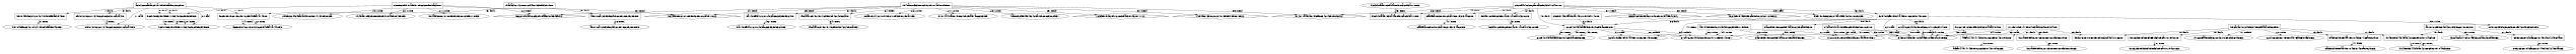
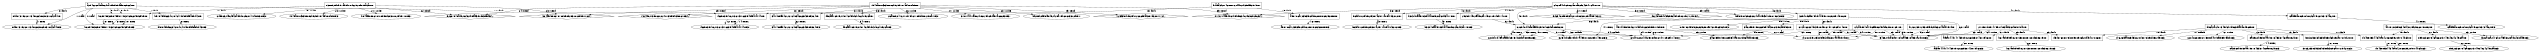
  digraph {
    engine=neato
    fixedsize=false
    fontsize=10
    nodesep=0.3
    rankdir=TB
    ranksep=0
    splines=true
    node [node_type=Process shape=ellipse]
    "'8fd073192c01734ec66b86b8310ca2a4_F3'" [node_type=File]
    "'a25422c8a5a96d1a15b559daf0825c6b_P'" [shape=box]
    "'b68b4ee3258455977dc346d66d5d65b5_F3'" [node_type=File]
    "'8fd073192c01734ec66b86b8310ca2a4_P'" [shape=box]
    "'b68b4ee3258455977dc346d66d5d65b5_P'" [shape=box]
    "'b57e45bf6634c184c47dd89bf5aebd43_P'" [shape=box]
    "'f6c50391b621361f2762354bf5a7a74b_P'" [shape=box]
    "'b57e45bf6634c184c47dd89bf5aebd43_F3'" [node_type=File]
    "'f6c50391b621361f2762354bf5a7a74b_F3'" [node_type=File]
    "'f1ada3b2142e8e761f4bc1b35dfd297b_P'" [shape=box]
    "'a98706a72353f8cdbb60ee1ece252eee_P'" [shape=box]
    "'a98706a72353f8cdbb60ee1ece252eee_F3'" [node_type=File]
    "'03ee929bf797ab9b7ed62528f805aca0_P'" [shape=box]
    "'2d99c324f645a2addd0cd6e147db8938_F3'" [node_type=file]
    "'1b45ae10f339e8ecb525d1e7a5b8e4e9_F3'" [node_type=file]
    "'b84afd8e867870895ed2e300029b5118_F3'" [node_type=file]
    "'52c87e48adb26d32f1efaf3d0de3d5fd_S'" [node_type=Socket shape=diamond]
    "'b84afd8e867870895ed2e300029b5118_S'" [node_type=Socket shape=diamond]
    "'1b45ae10f339e8ecb525d1e7a5b8e4e9_P'" [shape=box]
    "'26a5092472270d79bc7185bb98c198a7_F3'" [node_type=file]
    "'37814a41fa867becc79bc5da57a66693_F3'" [node_type=file]
    "'bf2eeb2f554fe49242ea19b686c9302f_F1'" [node_type=file]
    "'725f351bde29b12c66b9ab3e7d328777_S'" [node_type=Socket shape=diamond]
    "'7bd4f827398c20224013959f135867e9_S'" [node_type=Socket shape=diamond]
    "'3a148effd4c1221c483a66c3d3985364_P'" [shape=box]
    "'fb6afa16975275146d5bdcb46c4052ca_P'" [shape=box]
    "'d14c71aa5dd67b5bfe63467f69cdcd6d_S'" [node_type=Socket shape=diamond]
    "'3a148effd4c1221c483a66c3d3985364_F3'" [node_type=File]
    "'fb6afa16975275146d5bdcb46c4052ca_F3'" [node_type=File]
    n30 [label="'2b20ff41b65ec2a80a52f643941c4be1_P'" shape=box]
    "'5dc9468b9853ac210d86920254a95423_S'" [node_type=Socket shape=diamond]
    "'f024e9054d3fc596aeb8b820bc712d09_S'" [node_type=Socket shape=diamond]
    "'955790d6963e224da1f9f340d807ecd2_F3'" [node_type=file]
    "'cfadf5a08c500b0cdca75c6193734a62_P'" [shape=box]
    "'56fdb1c05b9c25387a2971a09a7d3202_P'" [shape=box]
    "'b3cb40faa97e3ba4a88f82ca6dd3a17e_P'" [shape=box]
    "'32540dcff875bd7a495018ce2e514906_P'" [shape=box]
    "'60c940d49a8affddc5151b69f0a8ee96_P'" [shape=box]
    "'cfadf5a08c500b0cdca75c6193734a62_F3'" [node_type=File]
    "'56fdb1c05b9c25387a2971a09a7d3202_F3'" [node_type=File]
    "'b3cb40faa97e3ba4a88f82ca6dd3a17e_F3'" [node_type=File]
    "'32540dcff875bd7a495018ce2e514906_F3'" [node_type=file]
    "'0de782d954636e2f6e80fb460db6392b_F3'" [node_type=file]
    "'3a6055919eccce554da3067396abfde3_P'" [shape=box]
    "'67ca762e24dd2508d5067d71c969b148_P'" [shape=box]
    "'543e27fca3d5718bcaae518ae30a2d0e_F3'" [node_type=file]
    "'60c940d49a8affddc5151b69f0a8ee96_F3'" [node_type=File]
    "'67ca762e24dd2508d5067d71c969b148_F1'" [node_type=file]
    "'3a6055919eccce554da3067396abfde3_F3'" [node_type=file]
    "'f12cc139125309f9d2fd63c7abaf157f_F1'" [node_type=file]
    "'2525d74fc1ffad6da145c1091f8f7740_P'" [shape=box]
    "'2705e1de91475507be3adf26db89794b_P'" [shape=box]
    "'b67aeb999b8287c58888e1c80f83e619_P'" [shape=box]
    "'af5a044d1474390902c6c558743019b6_P'" [shape=box]
    "'d5d8768807e30e908906f20f454c7086_P'" [shape=box]
    "'b67aeb999b8287c58888e1c80f83e619_F3'" [node_type=File]
    "'af5a044d1474390902c6c558743019b6_F3'" [node_type=File]
    "'b96a2ac401345d6b7b5c3fdaba0d56e5_P'" [shape=box]
    "'d76265aaec5d53220d807839cf0567f9_F3'" [node_type=file]
    "'c2848688eec715ee0f4b75fb5597ff8b_F3'" [node_type=file]
    "'ea3960b9850aa198184533746eae0e2b_P'" [shape=box]
    "'50c325303b335b550f6bc96a07c19d20_P'" [shape=box]
    "'d045e05344349a84206e699209704b6b_P'" [shape=box]
    "'ea3960b9850aa198184533746eae0e2b_F3'" [node_type=File]
    "'50c325303b335b550f6bc96a07c19d20_F3'" [node_type=File]
    "'d045e05344349a84206e699209704b6b_F3'" [node_type=File]
    "'ab1e12c999c348f42c19f296607e0ee2_P'" [shape=box]
    "'8992c36e7e46a66673749c4e242496da_P'" [shape=box]
    n69 [label="'fc82acca2476b27a5b3c28ad6483f4f9_F3'" node_type=file]
    "'8992c36e7e46a66673749c4e242496da_F3'" [node_type=File]
    "'a57d4ebebed627dddbdc665deb5115de_P'" [shape=box]
    "'c42ab8b40a7d65f58cd9dbf60b881691_P'" [shape=box]
    "'f12cc139125309f9d2fd63c7abaf157f_P'" [shape=box]
    "'a25422c8a5a96d1a15b559daf0825c6b_P'" -> "'8fd073192c01734ec66b86b8310ca2a4_F3'" [label="1: read"]
    "'a25422c8a5a96d1a15b559daf0825c6b_P'" -> "'b68b4ee3258455977dc346d66d5d65b5_F3'" [label="2: read"]
    "'a25422c8a5a96d1a15b559daf0825c6b_P'" -> "'8fd073192c01734ec66b86b8310ca2a4_P'" [label="3: fork"]
    "'a25422c8a5a96d1a15b559daf0825c6b_P'" -> "'b68b4ee3258455977dc346d66d5d65b5_P'" [label="5: fork"]
    "'a25422c8a5a96d1a15b559daf0825c6b_P'" -> "'b68b4ee3258455977dc346d66d5d65b5_P'" [label="9: fork"]
    "'a25422c8a5a96d1a15b559daf0825c6b_P'" -> "'b57e45bf6634c184c47dd89bf5aebd43_P'" [label="7: fork"]
    "'a25422c8a5a96d1a15b559daf0825c6b_P'" -> "'f6c50391b621361f2762354bf5a7a74b_P'" [label="11: fork"]
    "'8fd073192c01734ec66b86b8310ca2a4_P'" -> "'8fd073192c01734ec66b86b8310ca2a4_F3'" [label="4: exec"]
    "'b68b4ee3258455977dc346d66d5d65b5_P'" -> "'b68b4ee3258455977dc346d66d5d65b5_F3'" [label="6: exec"]
    "'b68b4ee3258455977dc346d66d5d65b5_P'" -> "'b68b4ee3258455977dc346d66d5d65b5_F3'" [label="10: exec"]
    "'b68b4ee3258455977dc346d66d5d65b5_P'" -> "'b68b4ee3258455977dc346d66d5d65b5_F3'" [label="18: exec"]
    "'b57e45bf6634c184c47dd89bf5aebd43_P'" -> "'b57e45bf6634c184c47dd89bf5aebd43_F3'" [label="8: exec"]
    "'f6c50391b621361f2762354bf5a7a74b_P'" -> "'f6c50391b621361f2762354bf5a7a74b_F3'" [label="12: exec"]
    "'f6c50391b621361f2762354bf5a7a74b_P'" -> "'f6c50391b621361f2762354bf5a7a74b_F3'" [label="14: exec"]
    "'f1ada3b2142e8e761f4bc1b35dfd297b_P'" -> "'f6c50391b621361f2762354bf5a7a74b_P'" [label="13: fork"]
    "'f1ada3b2142e8e761f4bc1b35dfd297b_P'" -> "'a98706a72353f8cdbb60ee1ece252eee_P'" [label="15: fork"]
    "'a98706a72353f8cdbb60ee1ece252eee_P'" -> "'a98706a72353f8cdbb60ee1ece252eee_F3'" [label="16: exec"]
    "'03ee929bf797ab9b7ed62528f805aca0_P'" -> "'b68b4ee3258455977dc346d66d5d65b5_P'" [label="17: fork"]
    "'03ee929bf797ab9b7ed62528f805aca0_P'" -> "'2d99c324f645a2addd0cd6e147db8938_F3'" [label="19: write"]
    "'03ee929bf797ab9b7ed62528f805aca0_P'" -> "'1b45ae10f339e8ecb525d1e7a5b8e4e9_F3'" [label="20: write"]
    "'03ee929bf797ab9b7ed62528f805aca0_P'" -> "'b84afd8e867870895ed2e300029b5118_F3'" [label="21: write"]
    "'03ee929bf797ab9b7ed62528f805aca0_P'" -> "'52c87e48adb26d32f1efaf3d0de3d5fd_S'" [label="22: send"]
    "'03ee929bf797ab9b7ed62528f805aca0_P'" -> "'b84afd8e867870895ed2e300029b5118_S'" [label="23: send"]
    "'1b45ae10f339e8ecb525d1e7a5b8e4e9_P'" -> "'52c87e48adb26d32f1efaf3d0de3d5fd_S'" [label="24: send"]
    "'1b45ae10f339e8ecb525d1e7a5b8e4e9_P'" -> "'b84afd8e867870895ed2e300029b5118_S'" [label="25: send"]
    "'1b45ae10f339e8ecb525d1e7a5b8e4e9_P'" -> "'26a5092472270d79bc7185bb98c198a7_F3'" [label="26: write"]
    "'1b45ae10f339e8ecb525d1e7a5b8e4e9_P'" -> "'37814a41fa867becc79bc5da57a66693_F3'" [label="27: write"]
    "'1b45ae10f339e8ecb525d1e7a5b8e4e9_P'" -> "'bf2eeb2f554fe49242ea19b686c9302f_F1'" [label="28: write"]
    "'1b45ae10f339e8ecb525d1e7a5b8e4e9_P'" -> "'725f351bde29b12c66b9ab3e7d328777_S'" [label="29: send"]
    "'1b45ae10f339e8ecb525d1e7a5b8e4e9_P'" -> "'7bd4f827398c20224013959f135867e9_S'" [label="30: send"]
    "'1b45ae10f339e8ecb525d1e7a5b8e4e9_P'" -> "'3a148effd4c1221c483a66c3d3985364_P'" [label="31: fork"]
-   "'1b45ae10f339e8ecb525d1e7a5b8e4e9_P'" -> "'fb6afa16975275146d5bdcb46c4052ca_P'" [label="61: exec"]
+   "'1b45ae10f339e8ecb525d1e7a5b8e4e9_P'" -> "'fb6afa16975275146d5bdcb46c4052ca_P'" [label="33: fork"]
    "'1b45ae10f339e8ecb525d1e7a5b8e4e9_P'" -> "'d14c71aa5dd67b5bfe63467f69cdcd6d_S'" [label="35: send"]
    "'3a148effd4c1221c483a66c3d3985364_P'" -> "'3a148effd4c1221c483a66c3d3985364_F3'" [label="32: exec"]
    "'fb6afa16975275146d5bdcb46c4052ca_P'" -> "'fb6afa16975275146d5bdcb46c4052ca_F3'" [label="34: exec"]
    n30 -> "'d14c71aa5dd67b5bfe63467f69cdcd6d_S'" [label="36: send"]
    n30 -> "'5dc9468b9853ac210d86920254a95423_S'" [label="37: send"]
    n30 -> "'f024e9054d3fc596aeb8b820bc712d09_S'" [label="38: send"]
    n30 -> "'955790d6963e224da1f9f340d807ecd2_F3'" [label="39: read"]
    n30 -> "'cfadf5a08c500b0cdca75c6193734a62_P'" [label="40: fork"]
    n30 -> "'56fdb1c05b9c25387a2971a09a7d3202_P'" [label="42: fork"]
    n30 -> "'b3cb40faa97e3ba4a88f82ca6dd3a17e_P'" [label="44: fork"]
    n30 -> "'32540dcff875bd7a495018ce2e514906_P'" [label="46: fork"]
    n30 -> "'60c940d49a8affddc5151b69f0a8ee96_P'" [label="48: fork"]
    "'cfadf5a08c500b0cdca75c6193734a62_P'" -> "'cfadf5a08c500b0cdca75c6193734a62_F3'" [label="41: exec"]
    "'56fdb1c05b9c25387a2971a09a7d3202_P'" -> "'56fdb1c05b9c25387a2971a09a7d3202_F3'" [label="43: exec"]
-   "'b3cb40faa97e3ba4a88f82ca6dd3a17e_F3'" -> "'b3cb40faa97e3ba4a88f82ca6dd3a17e_P'" [label="45: exec"]
+   "'b3cb40faa97e3ba4a88f82ca6dd3a17e_P'" -> "'b3cb40faa97e3ba4a88f82ca6dd3a17e_F3'" [label="45: exec"]
    "'32540dcff875bd7a495018ce2e514906_P'" -> "'60c940d49a8affddc5151b69f0a8ee96_P'" [label="56: fork"]
    "'32540dcff875bd7a495018ce2e514906_P'" -> "'32540dcff875bd7a495018ce2e514906_F3'" [label="47: exec"]
    "'32540dcff875bd7a495018ce2e514906_P'" -> "'0de782d954636e2f6e80fb460db6392b_F3'" [label="55: write"]
    "'32540dcff875bd7a495018ce2e514906_P'" -> "'3a6055919eccce554da3067396abfde3_P'" [label="58: fork"]
    "'32540dcff875bd7a495018ce2e514906_P'" -> "'67ca762e24dd2508d5067d71c969b148_P'" [label="60: fork"]
    "'32540dcff875bd7a495018ce2e514906_P'" -> "'543e27fca3d5718bcaae518ae30a2d0e_F3'" [label="62: read"]
    "'60c940d49a8affddc5151b69f0a8ee96_P'" -> "'32540dcff875bd7a495018ce2e514906_F3'" [label="51: read"]
    "'60c940d49a8affddc5151b69f0a8ee96_P'" -> "'60c940d49a8affddc5151b69f0a8ee96_F3'" [label="49: exec"]
    "'60c940d49a8affddc5151b69f0a8ee96_P'" -> "'60c940d49a8affddc5151b69f0a8ee96_F3'" [label="53: exec"]
    "'60c940d49a8affddc5151b69f0a8ee96_P'" -> "'60c940d49a8affddc5151b69f0a8ee96_F3'" [label="57: exec"]
    "'60c940d49a8affddc5151b69f0a8ee96_P'" -> "'67ca762e24dd2508d5067d71c969b148_F1'" [label="50: unlink"]
    "'60c940d49a8affddc5151b69f0a8ee96_P'" -> "'67ca762e24dd2508d5067d71c969b148_F1'" [label="54: unlink"]
    "'3a6055919eccce554da3067396abfde3_P'" -> "'3a6055919eccce554da3067396abfde3_F3'" [label="59: exec"]
    "'67ca762e24dd2508d5067d71c969b148_P'" -> "'543e27fca3d5718bcaae518ae30a2d0e_F3'" [label="91: read"]
    "'67ca762e24dd2508d5067d71c969b148_P'" -> "'543e27fca3d5718bcaae518ae30a2d0e_F3'" [label="94: write"]
    "'67ca762e24dd2508d5067d71c969b148_P'" -> "'67ca762e24dd2508d5067d71c969b148_F1'" [label="61: exec"]
    "'67ca762e24dd2508d5067d71c969b148_P'" -> "'f12cc139125309f9d2fd63c7abaf157f_F1'" [label="88: read"]
    "'2525d74fc1ffad6da145c1091f8f7740_P'" -> "'60c940d49a8affddc5151b69f0a8ee96_P'" [label="52: fork"]
    "'2705e1de91475507be3adf26db89794b_P'" -> "'543e27fca3d5718bcaae518ae30a2d0e_F3'" [label="63: read"]
    "'2705e1de91475507be3adf26db89794b_P'" -> "'543e27fca3d5718bcaae518ae30a2d0e_F3'" [label="64: write"]
    "'2705e1de91475507be3adf26db89794b_P'" -> "'b67aeb999b8287c58888e1c80f83e619_P'" [label="65: fork"]
    "'2705e1de91475507be3adf26db89794b_P'" -> "'af5a044d1474390902c6c558743019b6_P'" [label="67: fork"]
    "'2705e1de91475507be3adf26db89794b_P'" -> "'d5d8768807e30e908906f20f454c7086_P'" [label="69: fork"]
    "'b67aeb999b8287c58888e1c80f83e619_P'" -> "'b67aeb999b8287c58888e1c80f83e619_F3'" [label="66: exec"]
    "'af5a044d1474390902c6c558743019b6_P'" -> "'af5a044d1474390902c6c558743019b6_F3'" [label="68: exec"]
    "'b96a2ac401345d6b7b5c3fdaba0d56e5_P'" -> "'d5d8768807e30e908906f20f454c7086_P'" [label="70: fork"]
    "'b96a2ac401345d6b7b5c3fdaba0d56e5_P'" -> "'d76265aaec5d53220d807839cf0567f9_F3'" [label="71: unlink"]
    "'b96a2ac401345d6b7b5c3fdaba0d56e5_P'" -> "'c2848688eec715ee0f4b75fb5597ff8b_F3'" [label="72: write"]
    "'b96a2ac401345d6b7b5c3fdaba0d56e5_P'" -> "'ea3960b9850aa198184533746eae0e2b_P'" [label="73: fork"]
    "'b96a2ac401345d6b7b5c3fdaba0d56e5_P'" -> "'50c325303b335b550f6bc96a07c19d20_P'" [label="75: fork"]
    "'b96a2ac401345d6b7b5c3fdaba0d56e5_P'" -> "'d045e05344349a84206e699209704b6b_P'" [label="77: fork"]
    "'ea3960b9850aa198184533746eae0e2b_P'" -> "'ea3960b9850aa198184533746eae0e2b_F3'" [label="74: exec"]
    "'50c325303b335b550f6bc96a07c19d20_P'" -> "'50c325303b335b550f6bc96a07c19d20_F3'" [label="76: exec"]
    "'d045e05344349a84206e699209704b6b_P'" -> "'d045e05344349a84206e699209704b6b_F3'" [label="78: exec"]
    "'d045e05344349a84206e699209704b6b_P'" -> "'d045e05344349a84206e699209704b6b_F3'" [label="80: exec"]
    "'ab1e12c999c348f42c19f296607e0ee2_P'" -> "'d045e05344349a84206e699209704b6b_P'" [label="79: fork"]
    "'ab1e12c999c348f42c19f296607e0ee2_P'" -> "'8992c36e7e46a66673749c4e242496da_P'" [label="81: fork"]
    "'ab1e12c999c348f42c19f296607e0ee2_P'" -> n69 [label="83: write"]
    "'8992c36e7e46a66673749c4e242496da_P'" -> "'8992c36e7e46a66673749c4e242496da_F3'" [label="82: exec"]
    "'a57d4ebebed627dddbdc665deb5115de_P'" -> "'67ca762e24dd2508d5067d71c969b148_F1'" [label="84: write"]
    "'a57d4ebebed627dddbdc665deb5115de_P'" -> "'67ca762e24dd2508d5067d71c969b148_F1'" [label="86: write"]
    "'a57d4ebebed627dddbdc665deb5115de_P'" -> "'3a6055919eccce554da3067396abfde3_F3'" [label="85: write"]
    "'a57d4ebebed627dddbdc665deb5115de_P'" -> "'f12cc139125309f9d2fd63c7abaf157f_F1'" [label="87: read"]
    "'c42ab8b40a7d65f58cd9dbf60b881691_P'" -> "'543e27fca3d5718bcaae518ae30a2d0e_F3'" [label="93: read"]
    "'c42ab8b40a7d65f58cd9dbf60b881691_P'" -> "'543e27fca3d5718bcaae518ae30a2d0e_F3'" [label="95: write"]
    "'c42ab8b40a7d65f58cd9dbf60b881691_P'" -> "'f12cc139125309f9d2fd63c7abaf157f_F1'" [label="89: read"]
    "'c42ab8b40a7d65f58cd9dbf60b881691_P'" -> "'f12cc139125309f9d2fd63c7abaf157f_F1'" [label="90: write"]
    "'f12cc139125309f9d2fd63c7abaf157f_P'" -> "'543e27fca3d5718bcaae518ae30a2d0e_F3'" [label="92: read"]
  }
